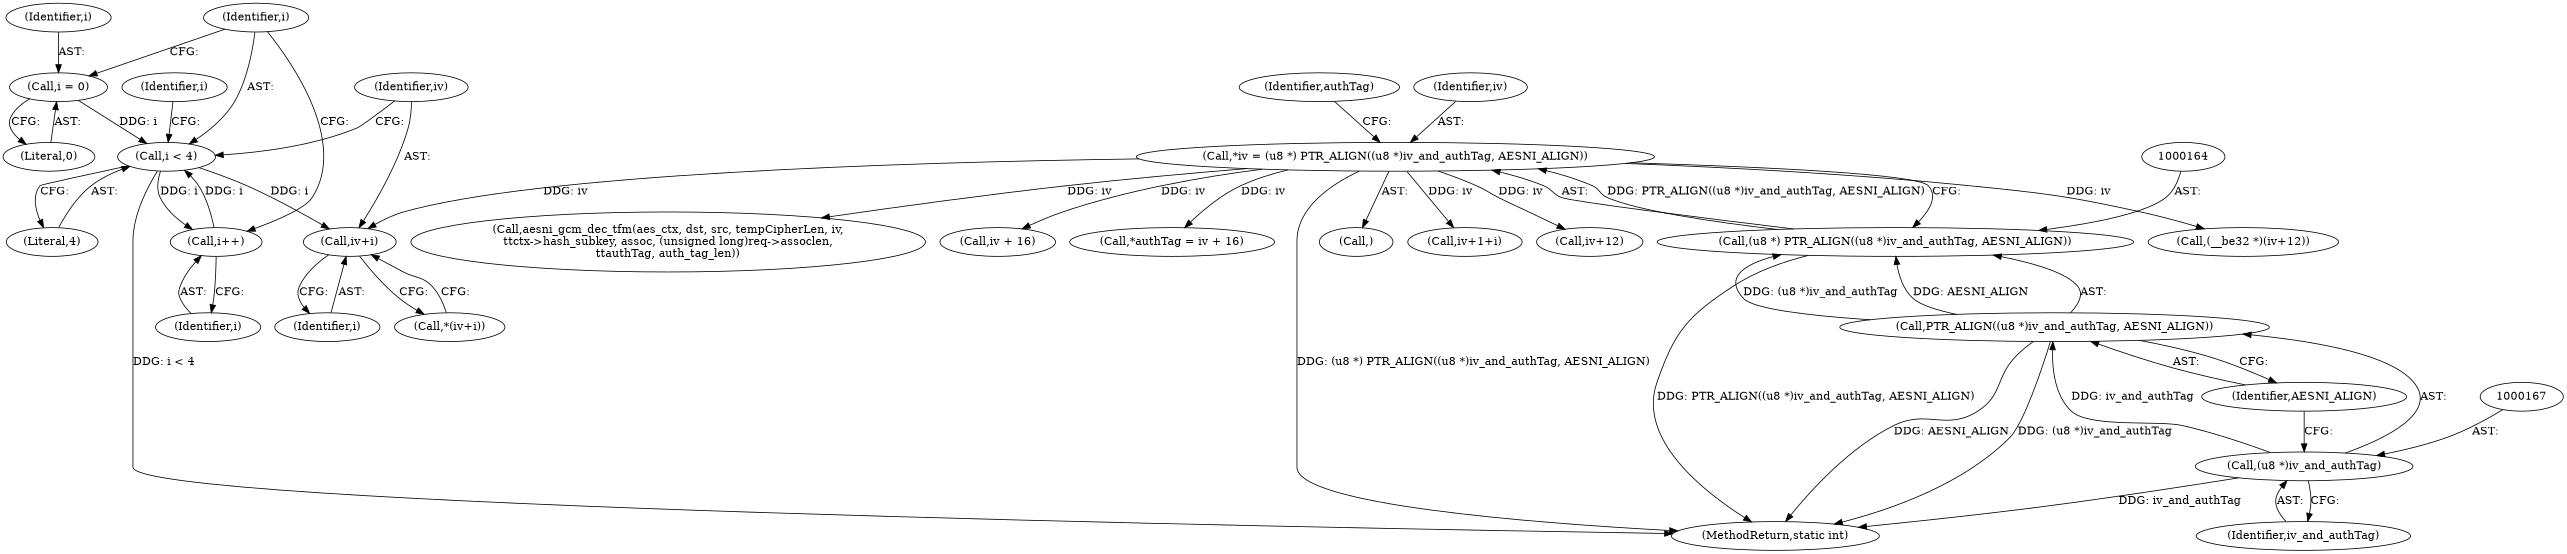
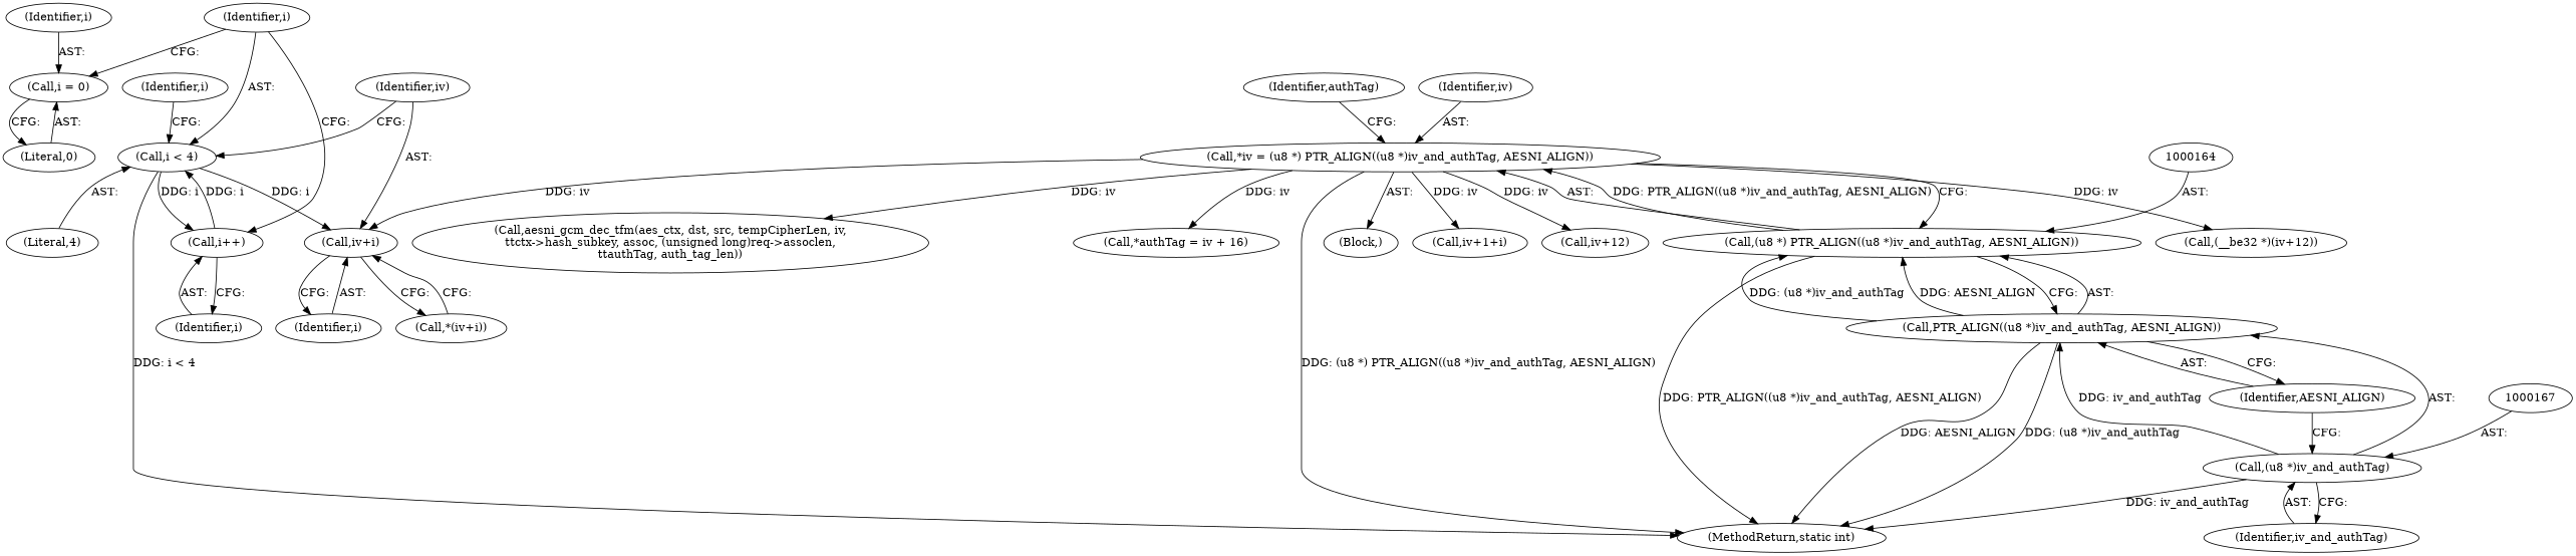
  digraph {
    n1 [label="(Call,iv+i)"]
    n2 [label="(Identifier,i)"]
    n3 [label="(Call,*(iv+i))"]
    n4 [label="(Call,*iv = (u8 *) PTR_ALIGN((u8 *)iv_and_authTag, AESNI_ALIGN))"]
    n5 [label="(Call,(u8 *) PTR_ALIGN((u8 *)iv_and_authTag, AESNI_ALIGN))"]
    n6 [label="(Call,(__be32 *)(iv+12))"]
    n7 [label="(Call,aesni_gcm_dec_tfm(aes_ctx, dst, src, tempCipherLen, iv,\n\t\tctx->hash_subkey, assoc, (unsigned long)req->assoclen,\n\t\tauthTag, auth_tag_len))"]
    n8 [label="(MethodReturn,static int)"]
-   n9 [label="(Call,iv + 16)"]
    n10 [label="(Call,*authTag = iv + 16)"]
-   n11 [label="(Call,)"]
+   n11 [label="(Block,)"]
    n12 [label="(Call,iv+1+i)"]
    n13 [label="(Call,iv+12)"]
    n14 [label="(Call,PTR_ALIGN((u8 *)iv_and_authTag, AESNI_ALIGN))"]
    n15 [label="(Identifier,AESNI_ALIGN)"]
    n16 [label="(Call,(u8 *)iv_and_authTag)"]
    n17 [label="(Identifier,iv_and_authTag)"]
    n18 [label="(Call,i < 4)"]
    n19 [label="(Call,i++)"]
    n20 [label="(Literal,4)"]
    n21 [label="(Identifier,i)"]
    n22 [label="(Call,i = 0)"]
    n23 [label="(Literal,0)"]
    n24 [label="(Identifier,i)"]
    n25 [label="(Identifier,authTag)"]
    n26 [label="(Identifier,i)"]
    n27 [label="(Identifier,iv)"]
    n28 [label="(Identifier,i)"]
    n29 [label="(Identifier,iv)"]
    1000164
    1000167
    n1 -> n2 [label="CFG: "]
    n1 -> n3 [label="CFG: "]
    n2 -> n1 [label="AST: "]
    n3 -> n1 [label="CFG: "]
    n4 -> n1 [label="DDG: iv"]
    n4 -> n5 [label="CFG: "]
    n4 -> n6 [label="DDG: iv"]
    n4 -> n7 [label="DDG: iv"]
    n4 -> n8 [label="DDG: (u8 *) PTR_ALIGN((u8 *)iv_and_authTag, AESNI_ALIGN)"]
-   n4 -> n9 [label="DDG: iv"]
    n4 -> n10 [label="DDG: iv"]
    n4 -> n11 [label="AST: "]
    n4 -> n12 [label="DDG: iv"]
    n4 -> n13 [label="DDG: iv"]
    n5 -> n4 [label="AST: "]
    n5 -> n4 [label="DDG: PTR_ALIGN((u8 *)iv_and_authTag, AESNI_ALIGN)"]
    n5 -> n8 [label="DDG: PTR_ALIGN((u8 *)iv_and_authTag, AESNI_ALIGN)"]
+   n5 -> n14 [label="CFG: "]
    n14 -> n5 [label="AST: "]
    n14 -> n5 [label="DDG: (u8 *)iv_and_authTag"]
    n14 -> n5 [label="DDG: AESNI_ALIGN"]
    n14 -> n8 [label="DDG: AESNI_ALIGN"]
    n14 -> n8 [label="DDG: (u8 *)iv_and_authTag"]
    n14 -> n15 [label="CFG: "]
    n15 -> n14 [label="AST: "]
    n15 -> n16 [label="CFG: "]
    n16 -> n8 [label="DDG: iv_and_authTag"]
    n16 -> n14 [label="AST: "]
    n16 -> n14 [label="DDG: iv_and_authTag"]
    n16 -> n17 [label="CFG: "]
    n17 -> n16 [label="AST: "]
    n18 -> n1 [label="DDG: i"]
    n18 -> n8 [label="DDG: i < 4"]
    n18 -> n19 [label="DDG: i"]
-   n18 -> n20 [label="CFG: "]
    n19 -> n18 [label="DDG: i"]
    n19 -> n21 [label="CFG: "]
    n20 -> n18 [label="AST: "]
    n21 -> n19 [label="AST: "]
-   n22 -> n18 [label="DDG: i"]
    n22 -> n23 [label="CFG: "]
    n23 -> n22 [label="AST: "]
    n24 -> n18 [label="AST: "]
    n24 -> n19 [label="CFG: "]
    n24 -> n22 [label="CFG: "]
    n25 -> n4 [label="CFG: "]
    n26 -> n18 [label="CFG: "]
    n27 -> n4 [label="AST: "]
    n28 -> n22 [label="AST: "]
    n29 -> n1 [label="AST: "]
    n29 -> n18 [label="CFG: "]
    1000164 -> n5 [label="AST: "]
    1000167 -> n16 [label="AST: "]
  }
